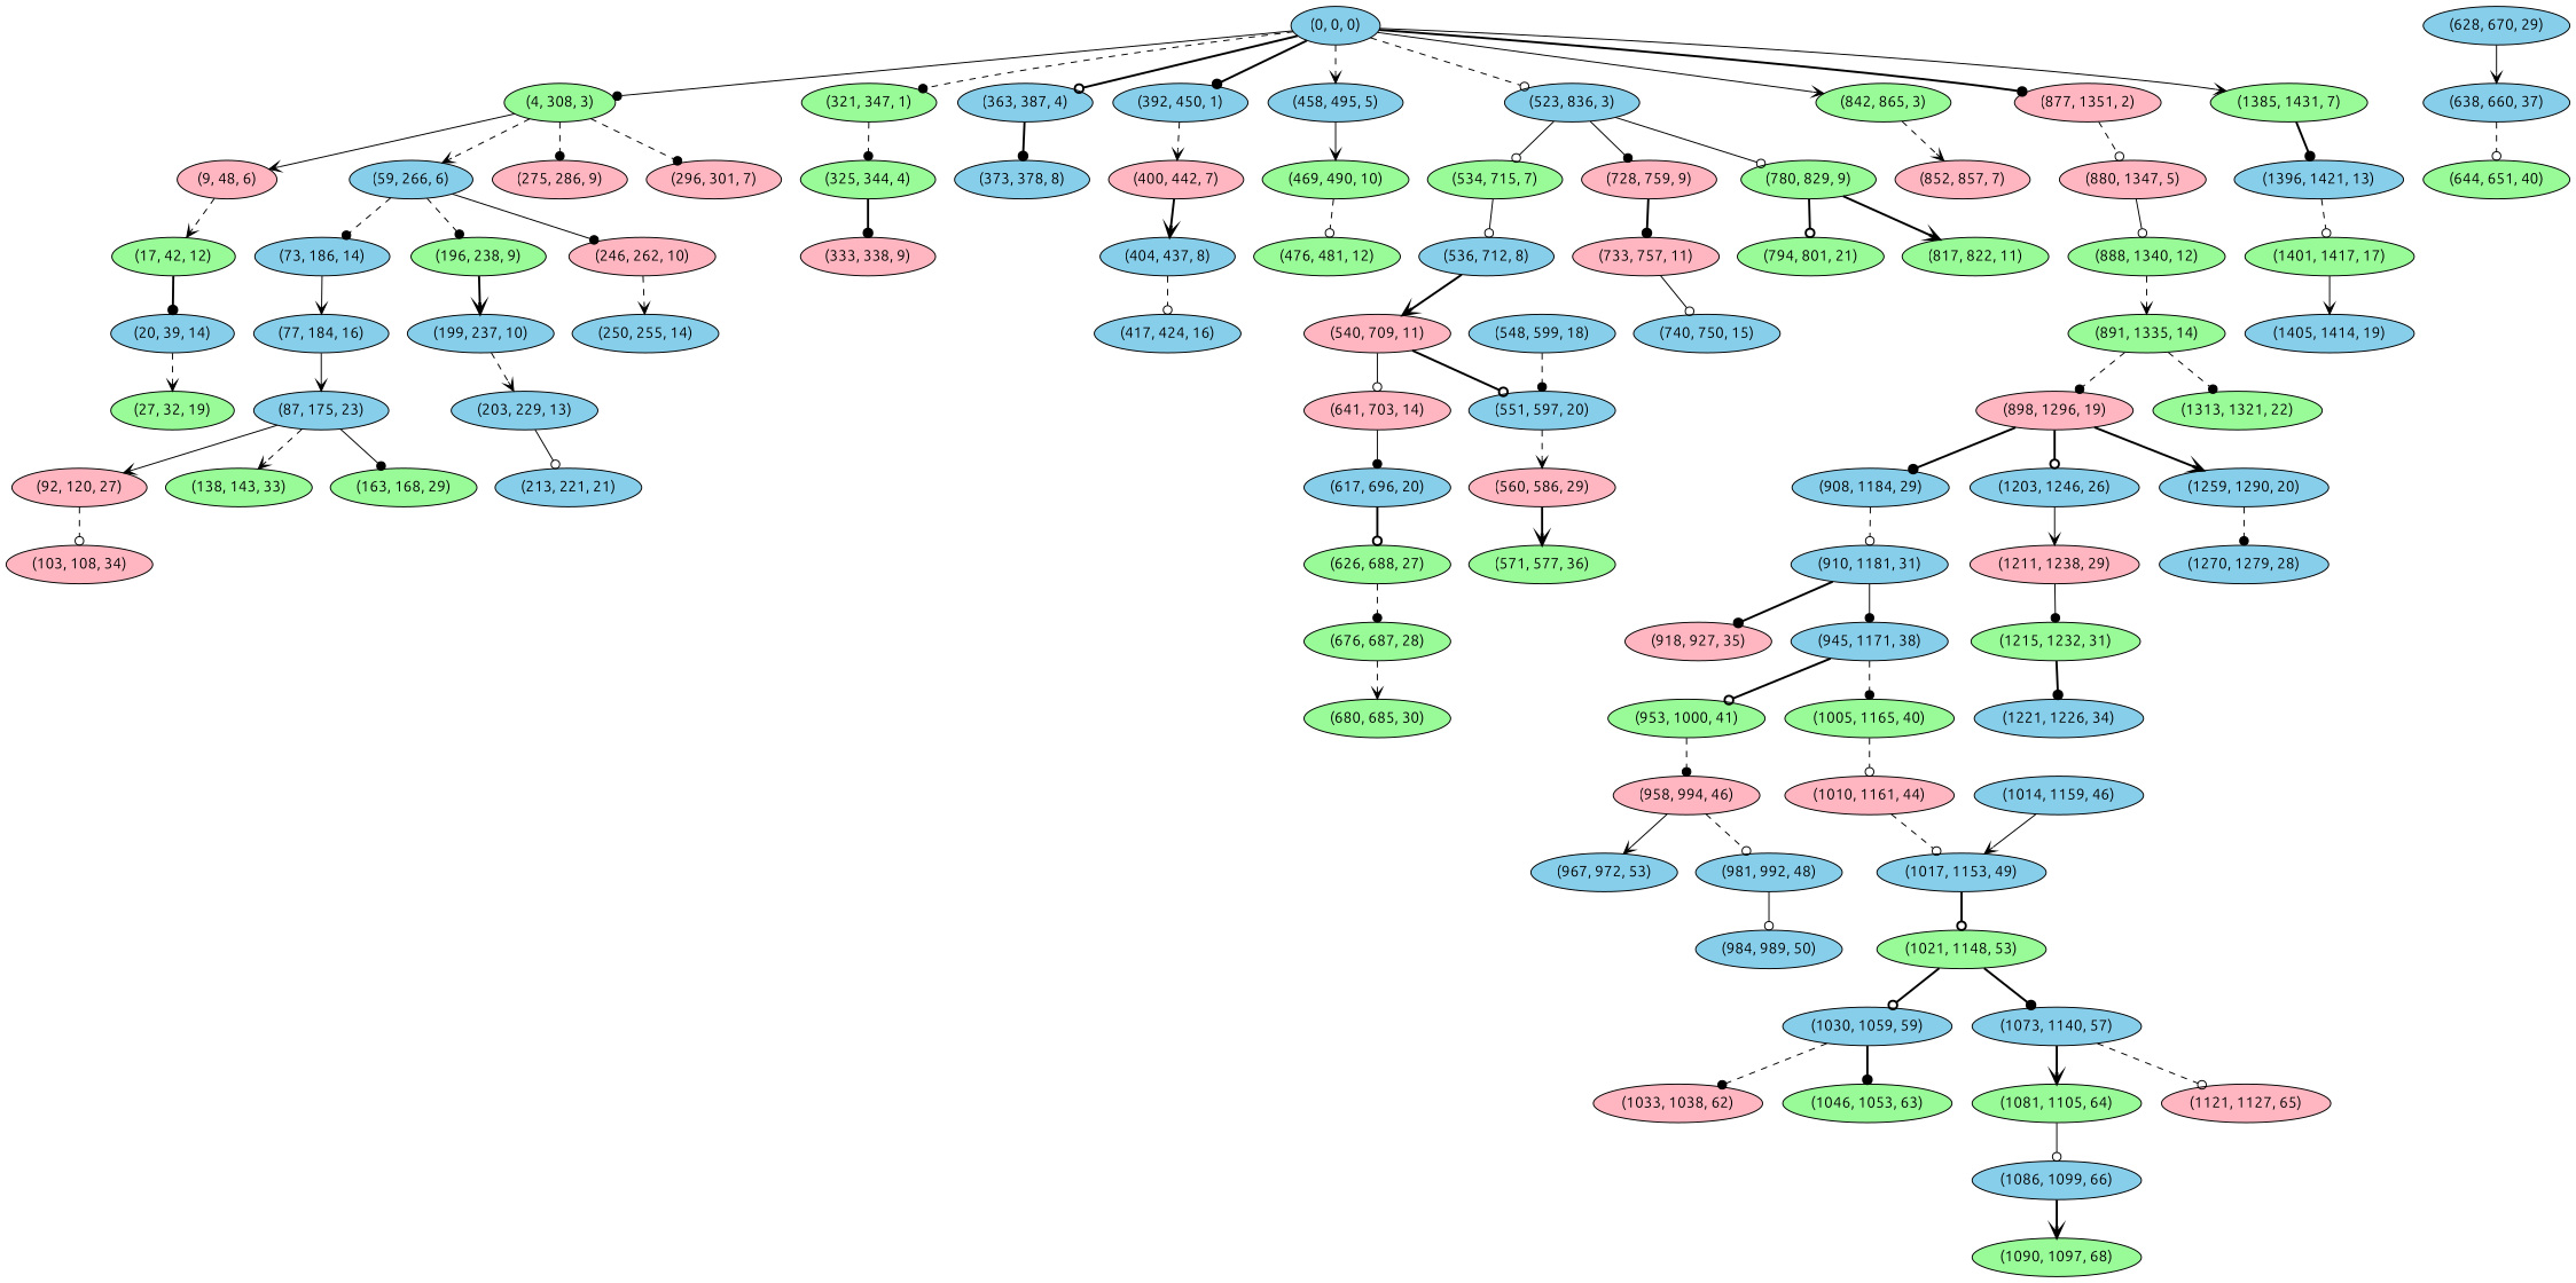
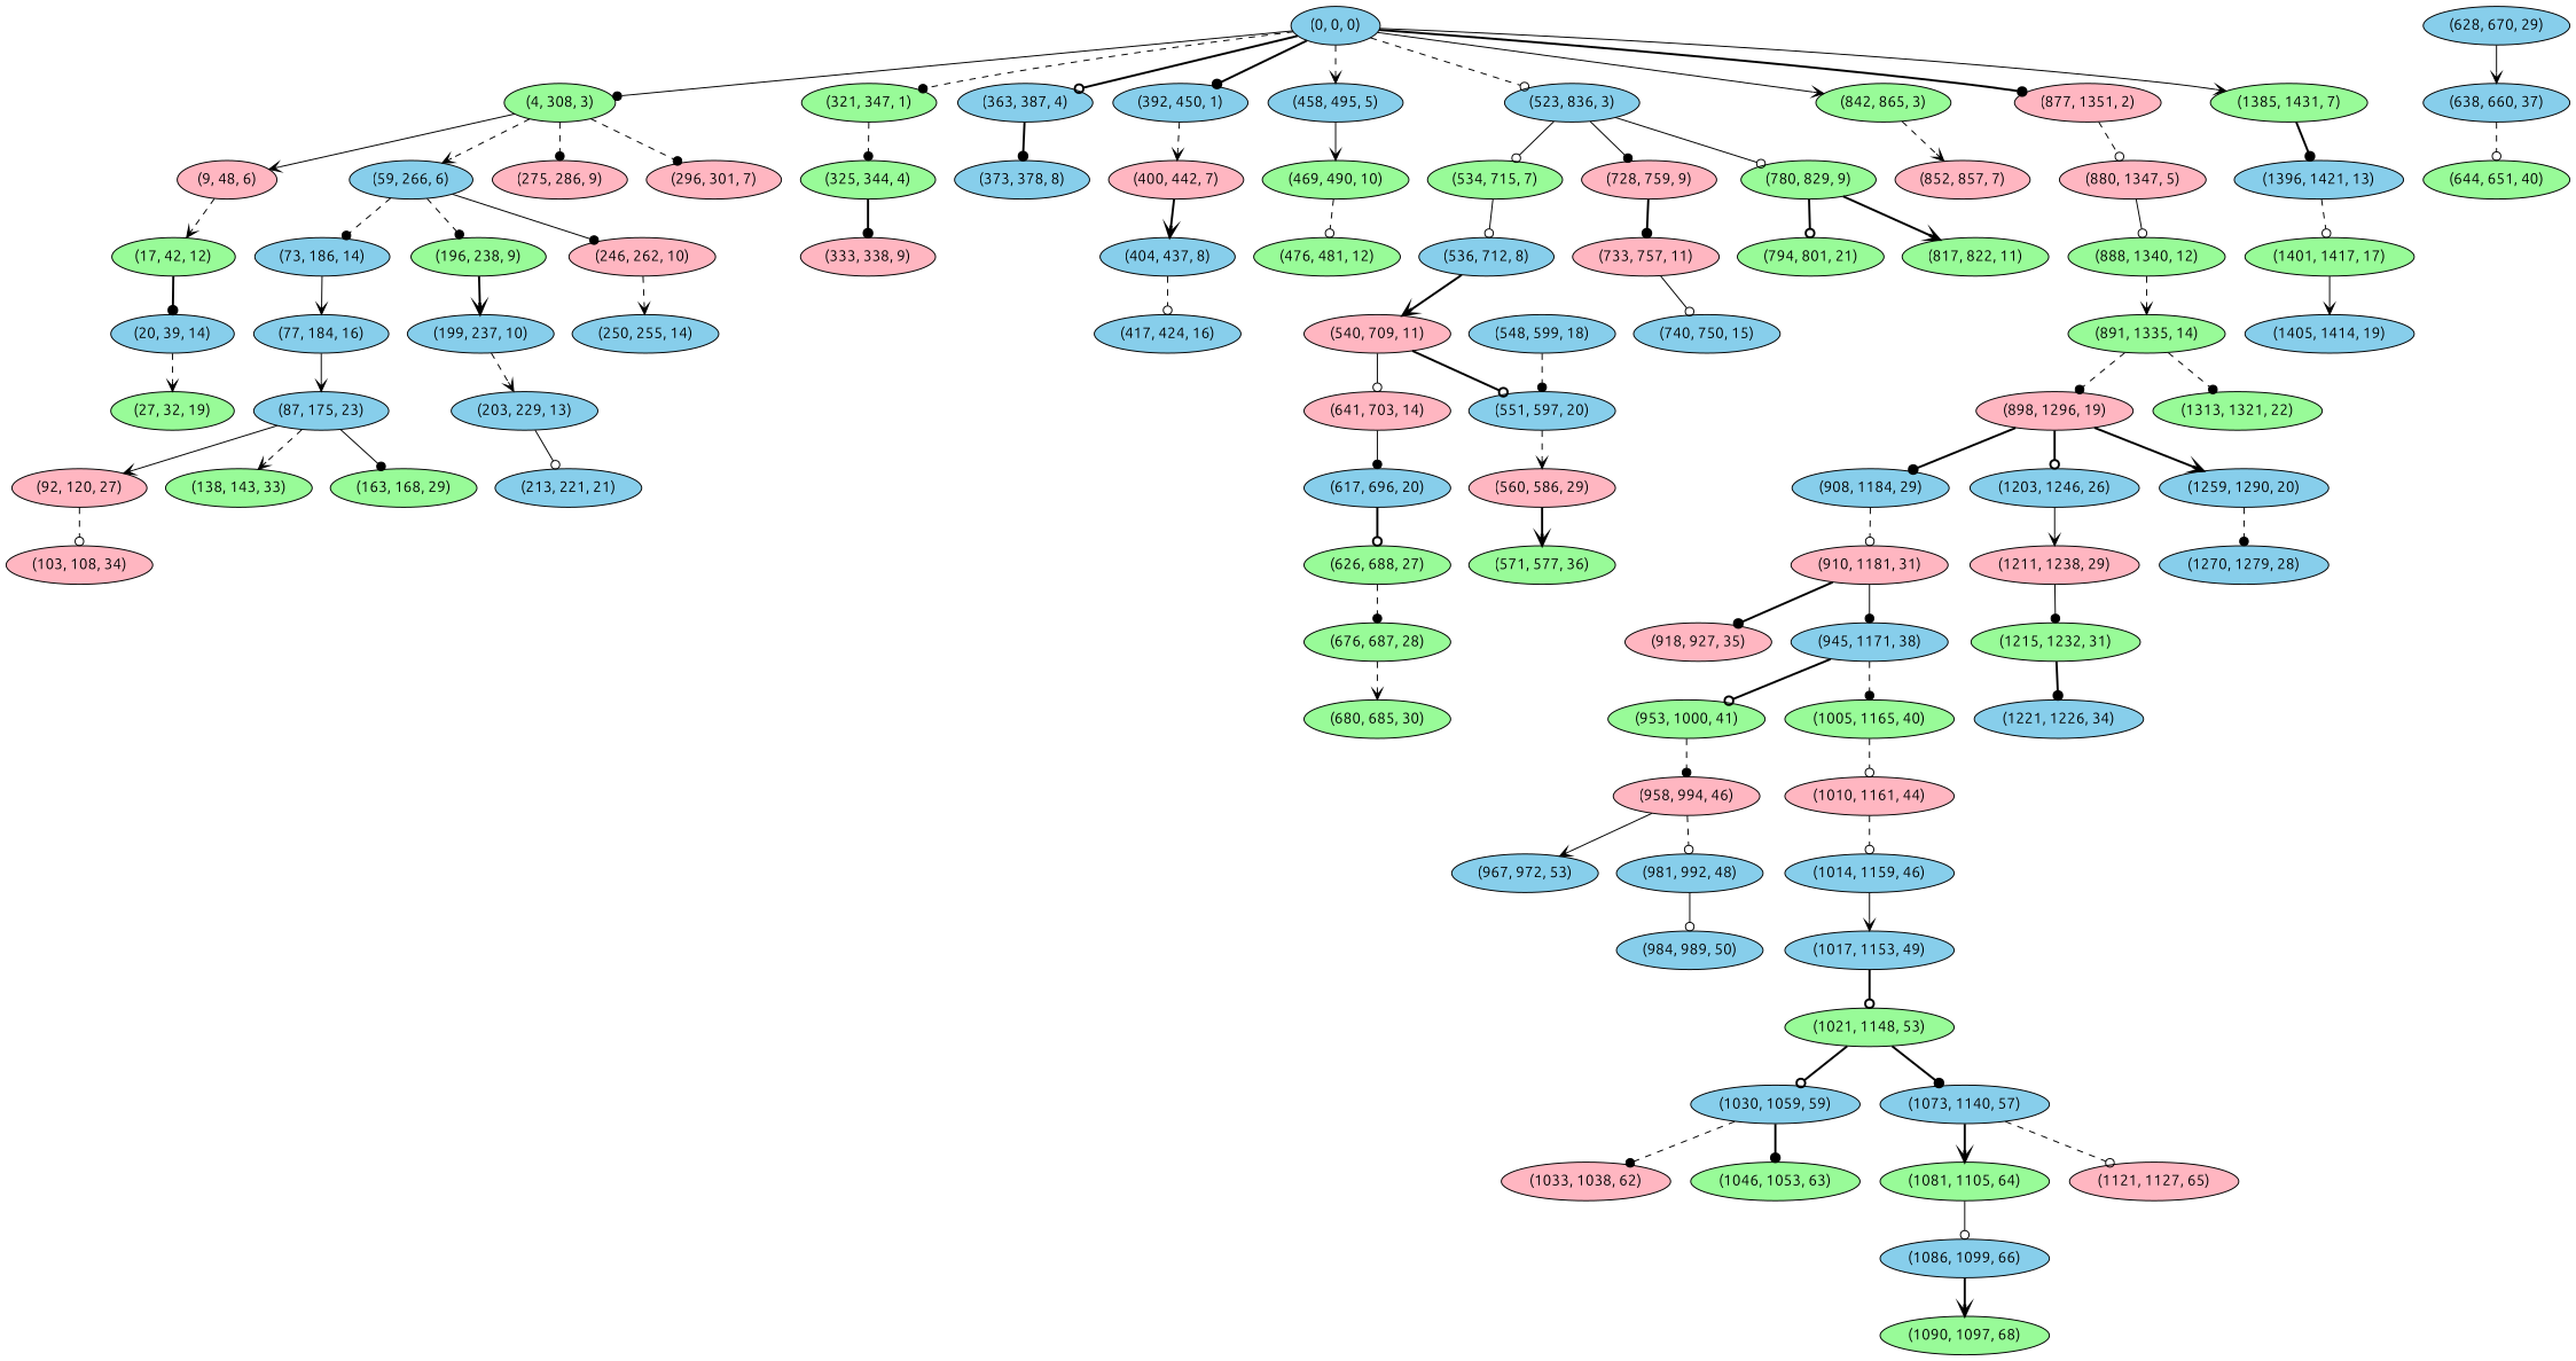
  digraph {
    fontname=Ubuntu
    node [fillcolor=skyblue fontname=Ubuntu style=filled]
    edge [arrowhead=dot fontname=Ubuntu style=dashed]
    "(4, 308, 3)" [fillcolor=palegreen]
    "(0, 0, 0)"
    "(321, 347, 1)" [fillcolor=palegreen]
    "(363, 387, 4)"
    "(392, 450, 1)"
    "(458, 495, 5)"
    "(523, 836, 3)"
    "(842, 865, 3)" [fillcolor=palegreen]
    "(877, 1351, 2)" [fillcolor=lightpink]
    "(1385, 1431, 7)" [fillcolor=palegreen]
    "(9, 48, 6)" [fillcolor=lightpink]
    "(59, 266, 6)"
    "(275, 286, 9)" [fillcolor=lightpink]
    "(296, 301, 7)" [fillcolor=lightpink]
    "(325, 344, 4)" [fillcolor=palegreen]
    "(373, 378, 8)"
    "(400, 442, 7)" [fillcolor=lightpink]
    "(469, 490, 10)" [fillcolor=palegreen]
    "(534, 715, 7)" [fillcolor=palegreen]
    "(728, 759, 9)" [fillcolor=lightpink]
    "(780, 829, 9)" [fillcolor=palegreen]
    "(852, 857, 7)" [fillcolor=lightpink]
    "(880, 1347, 5)" [fillcolor=lightpink]
    "(1396, 1421, 13)"
    "(17, 42, 12)" [fillcolor=palegreen]
    "(73, 186, 14)"
    "(196, 238, 9)" [fillcolor=palegreen]
    "(246, 262, 10)" [fillcolor=lightpink]
    "(20, 39, 14)"
    "(27, 32, 19)" [fillcolor=palegreen]
    "(77, 184, 16)"
    "(199, 237, 10)"
    "(250, 255, 14)"
    "(87, 175, 23)"
    "(92, 120, 27)" [fillcolor=lightpink]
    "(138, 143, 33)" [fillcolor=palegreen]
    "(163, 168, 29)" [fillcolor=palegreen]
    "(103, 108, 34)" [fillcolor=lightpink]
    "(203, 229, 13)"
    "(213, 221, 21)"
    "(333, 338, 9)" [fillcolor=lightpink]
    "(404, 437, 8)"
    "(417, 424, 16)"
    "(476, 481, 12)" [fillcolor=palegreen]
    "(536, 712, 8)"
    "(733, 757, 11)" [fillcolor=lightpink]
    "(794, 801, 21)" [fillcolor=palegreen]
    "(817, 822, 11)" [fillcolor=palegreen]
    "(540, 709, 11)" [fillcolor=lightpink]
    n50 [fillcolor=lightpink label="(641, 703, 14)"]
    "(551, 597, 20)"
    "(548, 599, 18)"
    "(617, 696, 20)"
    "(560, 586, 29)" [fillcolor=lightpink]
    "(571, 577, 36)" [fillcolor=palegreen]
    "(626, 688, 27)" [fillcolor=palegreen]
    "(676, 687, 28)" [fillcolor=palegreen]
    "(628, 670, 29)"
    "(638, 660, 37)"
    "(680, 685, 30)" [fillcolor=palegreen]
    "(644, 651, 40)" [fillcolor=palegreen]
    "(740, 750, 15)"
    "(888, 1340, 12)" [fillcolor=palegreen]
    "(891, 1335, 14)" [fillcolor=palegreen]
    "(898, 1296, 19)" [fillcolor=lightpink]
    "(1313, 1321, 22)" [fillcolor=palegreen]
    "(908, 1184, 29)"
    "(1203, 1246, 26)"
    "(1259, 1290, 20)"
-   "(910, 1181, 31)"
+   "(910, 1181, 31)" [fillcolor=lightpink]
    "(1211, 1238, 29)" [fillcolor=lightpink]
    "(1270, 1279, 28)"
    "(918, 927, 35)" [fillcolor=lightpink]
    "(945, 1171, 38)"
    "(953, 1000, 41)" [fillcolor=palegreen]
    "(1005, 1165, 40)" [fillcolor=palegreen]
    "(958, 994, 46)" [fillcolor=lightpink]
    "(1010, 1161, 44)" [fillcolor=lightpink]
    "(967, 972, 53)"
    "(981, 992, 48)"
    "(984, 989, 50)"
    "(1014, 1159, 46)"
    "(1017, 1153, 49)"
    "(1021, 1148, 53)" [fillcolor=palegreen]
    "(1030, 1059, 59)"
    "(1073, 1140, 57)"
    "(1033, 1038, 62)" [fillcolor=lightpink]
    "(1046, 1053, 63)" [fillcolor=palegreen]
    "(1081, 1105, 64)" [fillcolor=palegreen]
    "(1121, 1127, 65)" [fillcolor=lightpink]
    "(1086, 1099, 66)"
    "(1090, 1097, 68)" [fillcolor=palegreen]
    "(1215, 1232, 31)" [fillcolor=palegreen]
    "(1221, 1226, 34)"
    "(1401, 1417, 17)" [fillcolor=palegreen]
    "(1405, 1414, 19)"
    "(4, 308, 3)" -> "(9, 48, 6)" [arrowhead=vee style=solid]
    "(4, 308, 3)" -> "(59, 266, 6)" [arrowhead=vee]
    "(4, 308, 3)" -> "(275, 286, 9)"
    "(4, 308, 3)" -> "(296, 301, 7)"
    "(0, 0, 0)" -> "(4, 308, 3)" [style=solid]
    "(0, 0, 0)" -> "(321, 347, 1)"
    "(0, 0, 0)" -> "(363, 387, 4)" [arrowhead=odot style=bold]
    "(0, 0, 0)" -> "(392, 450, 1)" [style=bold]
    "(0, 0, 0)" -> "(458, 495, 5)" [arrowhead=vee]
    "(0, 0, 0)" -> "(523, 836, 3)" [arrowhead=odot]
    "(0, 0, 0)" -> "(842, 865, 3)" [arrowhead=vee style=solid]
    "(0, 0, 0)" -> "(877, 1351, 2)" [style=bold]
    "(0, 0, 0)" -> "(1385, 1431, 7)" [arrowhead=vee style=solid]
    "(321, 347, 1)" -> "(325, 344, 4)"
    "(363, 387, 4)" -> "(373, 378, 8)" [style=bold]
    "(392, 450, 1)" -> "(400, 442, 7)" [arrowhead=vee]
    "(458, 495, 5)" -> "(469, 490, 10)" [arrowhead=vee style=solid]
    "(523, 836, 3)" -> "(534, 715, 7)" [arrowhead=odot style=solid]
    "(523, 836, 3)" -> "(728, 759, 9)" [style=solid]
    "(523, 836, 3)" -> "(780, 829, 9)" [arrowhead=odot style=solid]
    "(842, 865, 3)" -> "(852, 857, 7)" [arrowhead=vee]
    "(877, 1351, 2)" -> "(880, 1347, 5)" [arrowhead=odot]
    "(1385, 1431, 7)" -> "(1396, 1421, 13)" [style=bold]
    "(9, 48, 6)" -> "(17, 42, 12)" [arrowhead=vee]
    "(59, 266, 6)" -> "(73, 186, 14)"
    "(59, 266, 6)" -> "(196, 238, 9)"
    "(59, 266, 6)" -> "(246, 262, 10)" [style=solid]
    "(325, 344, 4)" -> "(333, 338, 9)" [style=bold]
    "(400, 442, 7)" -> "(404, 437, 8)" [arrowhead=vee style=bold]
    "(469, 490, 10)" -> "(476, 481, 12)" [arrowhead=odot]
    "(534, 715, 7)" -> "(536, 712, 8)" [arrowhead=odot style=solid]
    "(728, 759, 9)" -> "(733, 757, 11)" [style=bold]
    "(780, 829, 9)" -> "(794, 801, 21)" [arrowhead=odot style=bold]
    "(780, 829, 9)" -> "(817, 822, 11)" [arrowhead=vee style=bold]
    "(880, 1347, 5)" -> "(888, 1340, 12)" [arrowhead=odot style=solid]
    "(1396, 1421, 13)" -> "(1401, 1417, 17)" [arrowhead=odot]
    "(17, 42, 12)" -> "(20, 39, 14)" [style=bold]
    "(73, 186, 14)" -> "(77, 184, 16)" [arrowhead=vee style=solid]
    "(196, 238, 9)" -> "(199, 237, 10)" [arrowhead=vee style=bold]
    "(246, 262, 10)" -> "(250, 255, 14)" [arrowhead=vee]
    "(20, 39, 14)" -> "(27, 32, 19)" [arrowhead=vee]
    "(77, 184, 16)" -> "(87, 175, 23)" [arrowhead=vee style=solid]
    "(199, 237, 10)" -> "(203, 229, 13)" [arrowhead=vee]
    "(87, 175, 23)" -> "(92, 120, 27)" [arrowhead=vee style=solid]
    "(87, 175, 23)" -> "(138, 143, 33)" [arrowhead=vee]
    "(87, 175, 23)" -> "(163, 168, 29)" [style=solid]
    "(92, 120, 27)" -> "(103, 108, 34)" [arrowhead=odot]
    "(203, 229, 13)" -> "(213, 221, 21)" [arrowhead=odot style=solid]
    "(404, 437, 8)" -> "(417, 424, 16)" [arrowhead=odot]
    "(536, 712, 8)" -> "(540, 709, 11)" [arrowhead=vee style=bold]
    "(733, 757, 11)" -> "(740, 750, 15)" [arrowhead=odot style=solid]
    "(540, 709, 11)" -> n50 [arrowhead=odot style=solid]
    "(540, 709, 11)" -> "(551, 597, 20)" [arrowhead=odot style=bold]
    n50 -> "(617, 696, 20)" [style=solid]
    "(551, 597, 20)" -> "(560, 586, 29)" [arrowhead=vee]
    "(548, 599, 18)" -> "(551, 597, 20)"
    "(617, 696, 20)" -> "(626, 688, 27)" [arrowhead=odot style=bold]
    "(560, 586, 29)" -> "(571, 577, 36)" [arrowhead=vee style=bold]
    "(626, 688, 27)" -> "(676, 687, 28)"
    "(676, 687, 28)" -> "(680, 685, 30)" [arrowhead=vee]
    "(628, 670, 29)" -> "(638, 660, 37)" [arrowhead=vee style=solid]
    "(638, 660, 37)" -> "(644, 651, 40)" [arrowhead=odot]
    "(888, 1340, 12)" -> "(891, 1335, 14)" [arrowhead=vee]
    "(891, 1335, 14)" -> "(898, 1296, 19)"
    "(891, 1335, 14)" -> "(1313, 1321, 22)"
    "(898, 1296, 19)" -> "(908, 1184, 29)" [style=bold]
    "(898, 1296, 19)" -> "(1203, 1246, 26)" [arrowhead=odot style=bold]
    "(898, 1296, 19)" -> "(1259, 1290, 20)" [arrowhead=vee style=bold]
    "(908, 1184, 29)" -> "(910, 1181, 31)" [arrowhead=odot]
    "(1203, 1246, 26)" -> "(1211, 1238, 29)" [arrowhead=vee style=solid]
    "(1259, 1290, 20)" -> "(1270, 1279, 28)"
    "(910, 1181, 31)" -> "(918, 927, 35)" [style=bold]
    "(910, 1181, 31)" -> "(945, 1171, 38)" [style=solid]
    "(1211, 1238, 29)" -> "(1215, 1232, 31)" [style=solid]
    "(945, 1171, 38)" -> "(953, 1000, 41)" [arrowhead=odot style=bold]
    "(945, 1171, 38)" -> "(1005, 1165, 40)"
    "(953, 1000, 41)" -> "(958, 994, 46)"
    "(1005, 1165, 40)" -> "(1010, 1161, 44)" [arrowhead=odot]
    "(958, 994, 46)" -> "(967, 972, 53)" [arrowhead=vee style=solid]
    "(958, 994, 46)" -> "(981, 992, 48)" [arrowhead=odot]
-   "(1010, 1161, 44)" -> "(1017, 1153, 49)" [arrowhead=odot]
+   "(1010, 1161, 44)" -> "(1014, 1159, 46)" [arrowhead=odot]
    "(981, 992, 48)" -> "(984, 989, 50)" [arrowhead=odot style=solid]
    "(1014, 1159, 46)" -> "(1017, 1153, 49)" [arrowhead=vee style=solid]
    "(1017, 1153, 49)" -> "(1021, 1148, 53)" [arrowhead=odot style=bold]
    "(1021, 1148, 53)" -> "(1030, 1059, 59)" [arrowhead=odot style=bold]
    "(1021, 1148, 53)" -> "(1073, 1140, 57)" [style=bold]
    "(1030, 1059, 59)" -> "(1033, 1038, 62)"
    "(1030, 1059, 59)" -> "(1046, 1053, 63)" [style=bold]
    "(1073, 1140, 57)" -> "(1081, 1105, 64)" [arrowhead=vee style=bold]
    "(1073, 1140, 57)" -> "(1121, 1127, 65)" [arrowhead=odot]
    "(1081, 1105, 64)" -> "(1086, 1099, 66)" [arrowhead=odot style=solid]
    "(1086, 1099, 66)" -> "(1090, 1097, 68)" [arrowhead=vee style=bold]
    "(1215, 1232, 31)" -> "(1221, 1226, 34)" [style=bold]
    "(1401, 1417, 17)" -> "(1405, 1414, 19)" [arrowhead=vee style=solid]
  }
